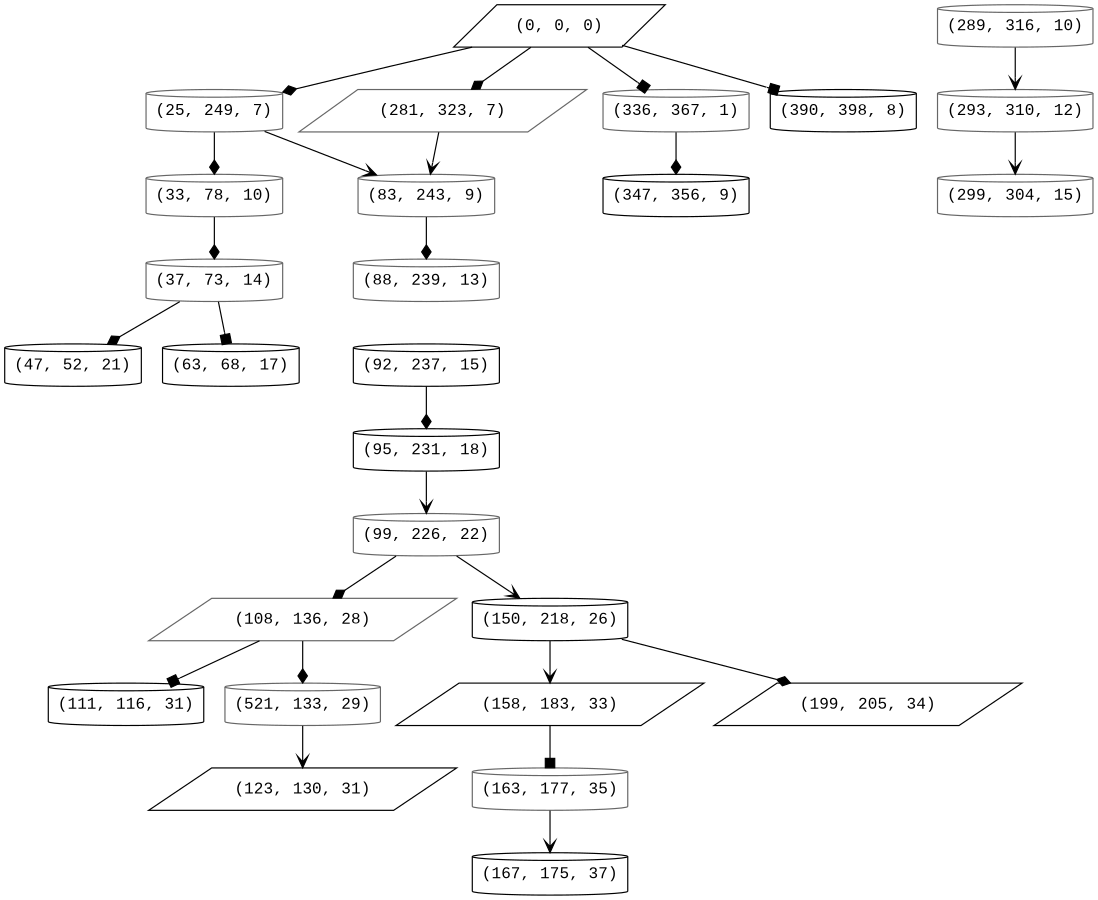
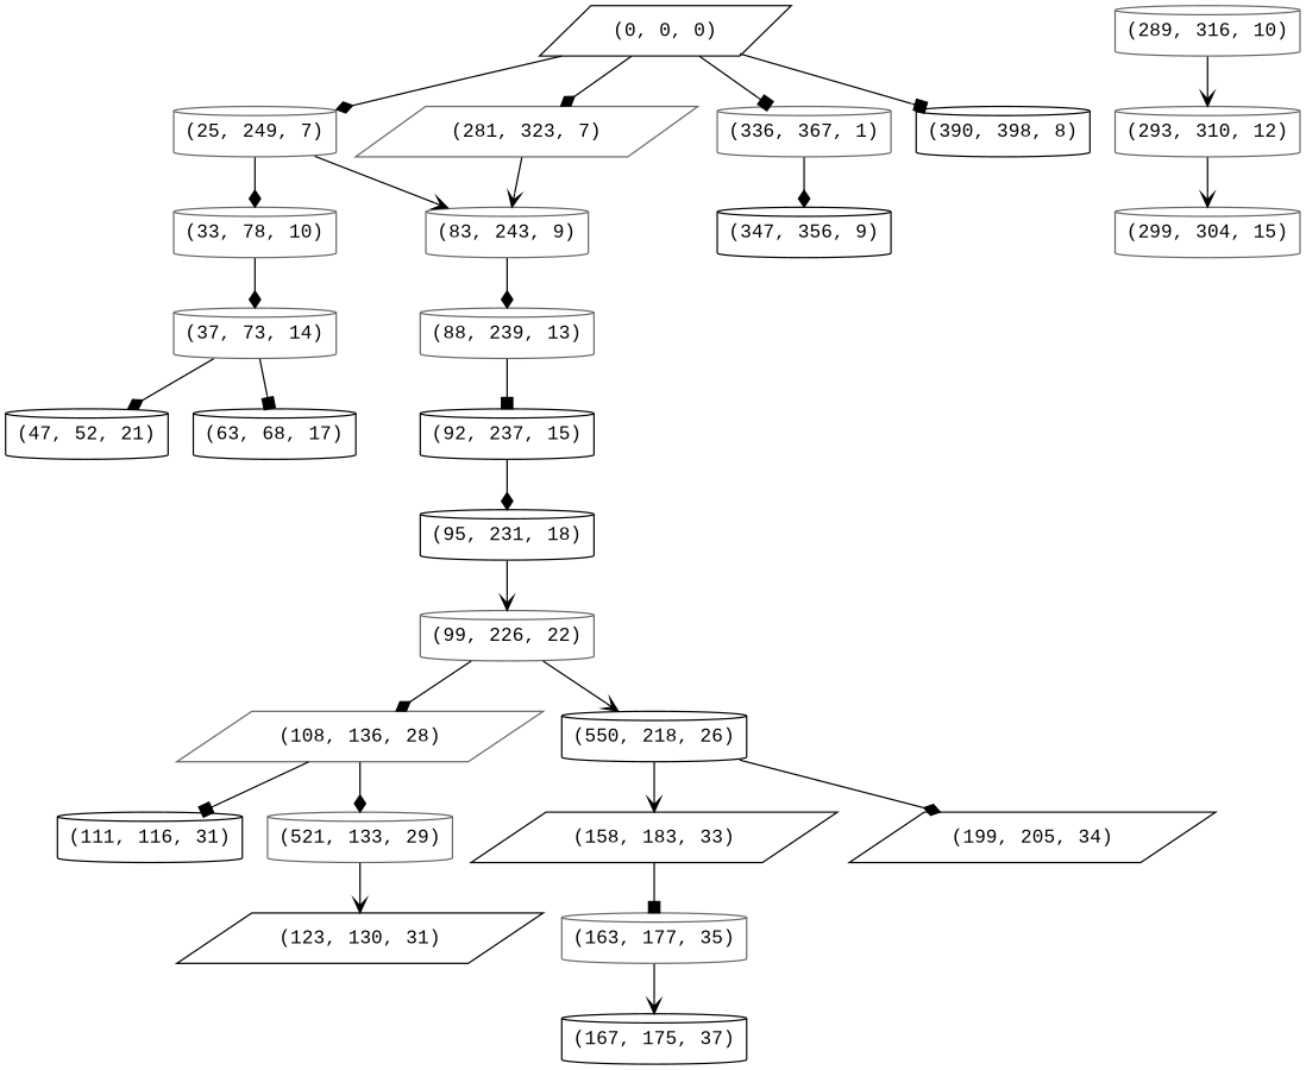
  digraph {
    fontname="Liberation Mono"
    node [color=gray40 fontname="Liberation Mono" shape=cylinder]
    edge [arrowhead=diamond fontname="Liberation Mono"]
    "(0, 0, 0)" [color=black shape=parallelogram]
    "(25, 249, 7)"
    "(281, 323, 7)" [shape=parallelogram]
    "(336, 367, 1)"
    "(390, 398, 8)" [color=black]
    "(33, 78, 10)"
    "(83, 243, 9)"
    "(347, 356, 9)" [color=black]
    "(37, 73, 14)"
    "(88, 239, 13)"
    "(47, 52, 21)" [color=black]
    "(63, 68, 17)" [color=black]
    "(92, 237, 15)" [color=black]
    "(95, 231, 18)" [color=black]
    "(99, 226, 22)"
    "(108, 136, 28)" [shape=parallelogram]
-   "(150, 218, 26)" [color=black]
+   "(150, 218, 26)" [color=black label="(550, 218, 26)"]
    "(111, 116, 31)" [color=black]
    n19 [label="(521, 133, 29)"]
    "(158, 183, 33)" [color=black shape=parallelogram]
    "(199, 205, 34)" [color=black shape=parallelogram]
    "(123, 130, 31)" [color=black shape=parallelogram]
    "(163, 177, 35)"
    "(167, 175, 37)" [color=black]
    "(289, 316, 10)"
    "(293, 310, 12)"
    "(299, 304, 15)"
    "(0, 0, 0)" -> "(25, 249, 7)"
    "(0, 0, 0)" -> "(281, 323, 7)"
    "(0, 0, 0)" -> "(336, 367, 1)" [arrowhead=box]
    "(0, 0, 0)" -> "(390, 398, 8)" [arrowhead=box]
    "(25, 249, 7)" -> "(33, 78, 10)"
    "(25, 249, 7)" -> "(83, 243, 9)" [arrowhead=vee]
    "(281, 323, 7)" -> "(83, 243, 9)" [arrowhead=vee]
    "(336, 367, 1)" -> "(347, 356, 9)"
    "(33, 78, 10)" -> "(37, 73, 14)"
    "(83, 243, 9)" -> "(88, 239, 13)"
    "(37, 73, 14)" -> "(47, 52, 21)"
    "(37, 73, 14)" -> "(63, 68, 17)" [arrowhead=box]
+   "(88, 239, 13)" -> "(92, 237, 15)" [arrowhead=box]
    "(92, 237, 15)" -> "(95, 231, 18)"
    "(95, 231, 18)" -> "(99, 226, 22)" [arrowhead=vee]
    "(99, 226, 22)" -> "(108, 136, 28)"
    "(99, 226, 22)" -> "(150, 218, 26)" [arrowhead=vee]
    "(108, 136, 28)" -> "(111, 116, 31)" [arrowhead=box]
    "(108, 136, 28)" -> n19
    "(150, 218, 26)" -> "(158, 183, 33)" [arrowhead=vee]
    "(150, 218, 26)" -> "(199, 205, 34)"
    n19 -> "(123, 130, 31)" [arrowhead=vee]
    "(158, 183, 33)" -> "(163, 177, 35)" [arrowhead=box]
    "(163, 177, 35)" -> "(167, 175, 37)" [arrowhead=vee]
    "(289, 316, 10)" -> "(293, 310, 12)" [arrowhead=vee]
    "(293, 310, 12)" -> "(299, 304, 15)" [arrowhead=vee]
  }
